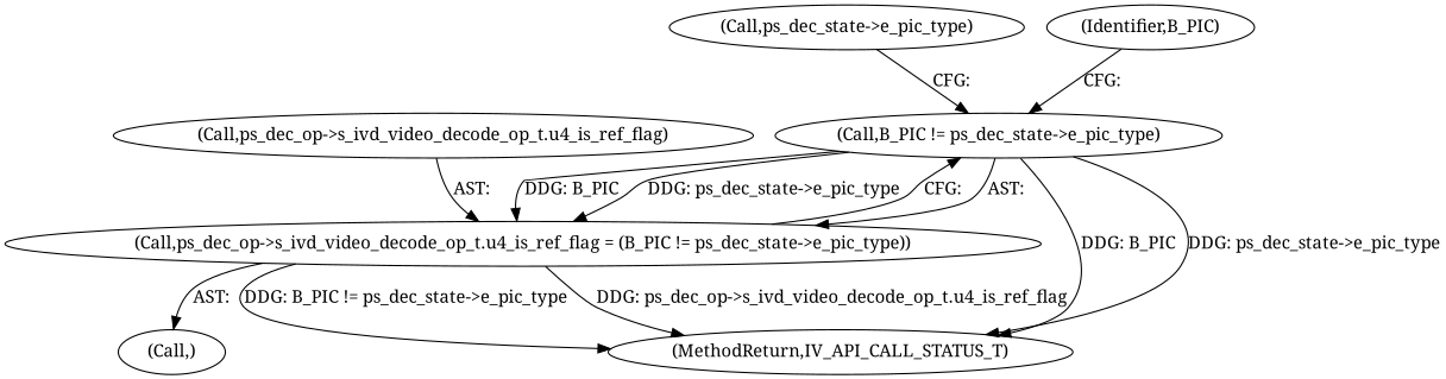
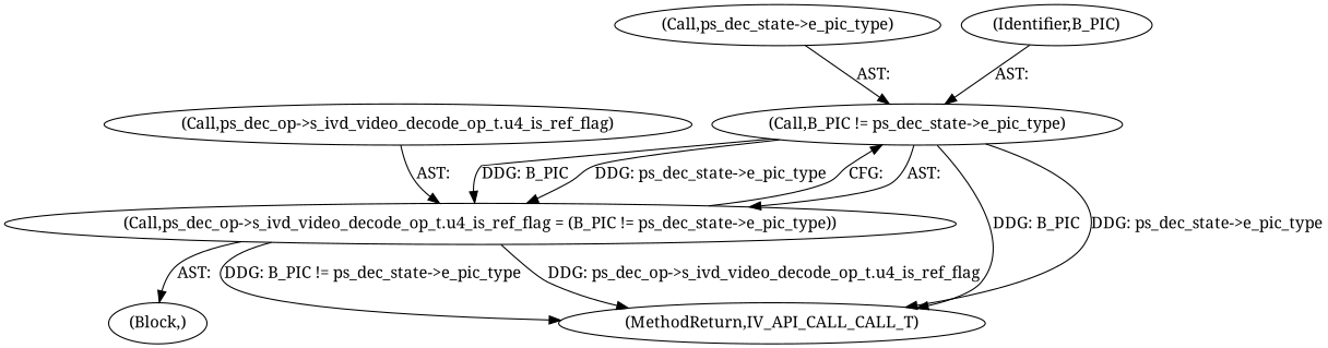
  digraph {
    fontname="Noto Serif"
    node [fontname="Noto Serif"]
    edge [fontname="Noto Serif"]
    n1 [label="(Call,B_PIC != ps_dec_state->e_pic_type)"]
    n2 [label="(Call,ps_dec_op->s_ivd_video_decode_op_t.u4_is_ref_flag = (B_PIC != ps_dec_state->e_pic_type))"]
-   n3 [label="(MethodReturn,IV_API_CALL_STATUS_T)"]
-   n4 [label="(Call,)"]
+   n3 [label="(MethodReturn,IV_API_CALL_CALL_T)"]
+   n4 [label="(Block,)"]
    n5 [label="(Call,ps_dec_state->e_pic_type)"]
    n6 [label="(Identifier,B_PIC)"]
    n7 [label="(Call,ps_dec_op->s_ivd_video_decode_op_t.u4_is_ref_flag)"]
    n1 -> n2 [label="AST: "]
    n1 -> n2 [label="DDG: B_PIC"]
    n1 -> n2 [label="DDG: ps_dec_state->e_pic_type"]
    n1 -> n3 [label="DDG: B_PIC"]
    n1 -> n3 [label="DDG: ps_dec_state->e_pic_type"]
    n2 -> n1 [label="CFG: "]
    n2 -> n3 [label="DDG: B_PIC != ps_dec_state->e_pic_type"]
    n2 -> n3 [label="DDG: ps_dec_op->s_ivd_video_decode_op_t.u4_is_ref_flag"]
    n2 -> n4 [label="AST: "]
-   n5 -> n1 [label="CFG: "]
-   n6 -> n1 [label="CFG: "]
+   n5 -> n1 [label="AST: "]
+   n6 -> n1 [label="AST: "]
    n7 -> n2 [label="AST: "]
  }
